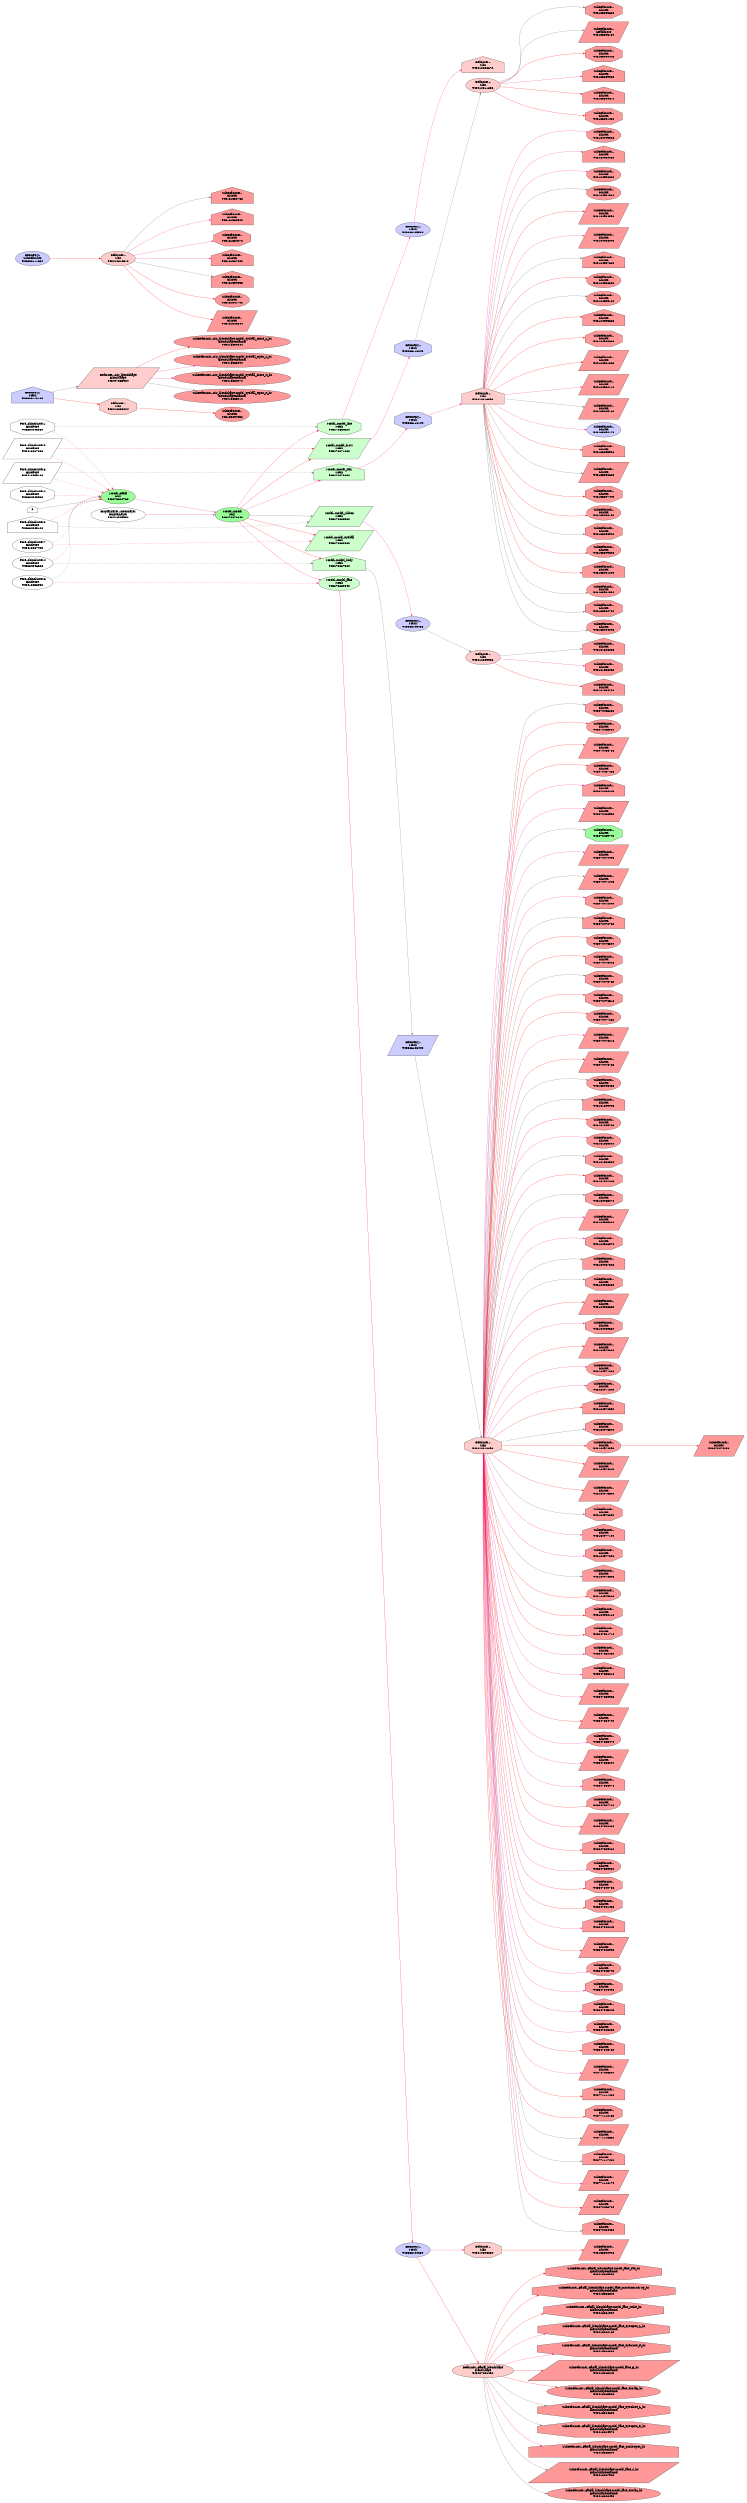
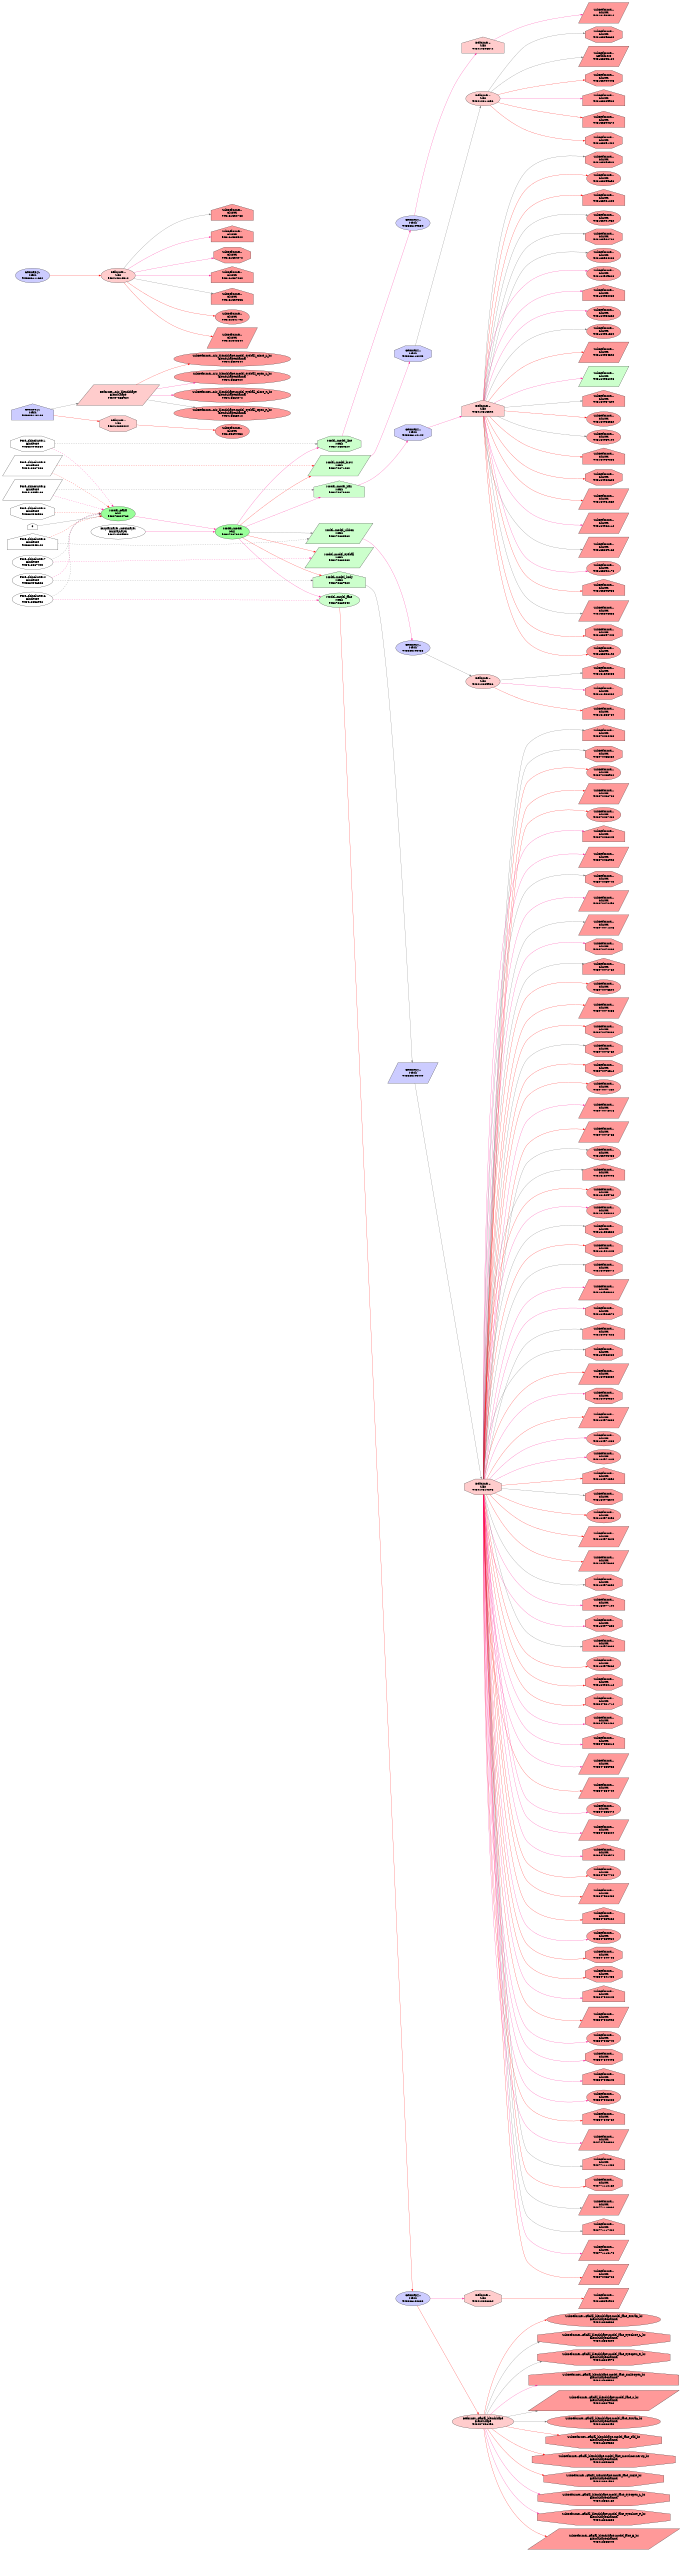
  digraph {
    rankdir=LR
    ranksep=1.0
    node [fillcolor="#ff9999" shape=ellipse style=filled]
    edge [color=red]
    n1 [fillcolor="#99ff99" label="Model::Naka\nNull\n943273824768"]
    n2 [fillcolor="#99ff99" label="Model::model\nNull\n943272678240"]
    0 [shape=house fillcolor="" style=""]
    n4 [label="SubDeformer::\nCluster\n942771111408" shape=house]
    n5 [label="SubDeformer::\nCluster\n942771112160" shape=octagon]
    n6 [label="SubDeformer::\nCluster\n942771113664" shape=parallelogram]
    n7 [label="SubDeformer::\nCluster\n942771117424" shape=house]
    n8 [label="SubDeformer::\nCluster\n942771118176" shape=parallelogram]
    n9 [label="SubDeformer::\nCluster\n943070463728" shape=parallelogram]
    n10 [label="SubDeformer::\nCluster\n943070464480" shape=house]
    n11 [label="SubDeformer::\nCluster\n943070465232" shape=octagon]
    n12 [label="SubDeformer::\nCluster\n943070465984"]
    n13 [label="SubDeformer::\nCluster\n943070466736" shape=parallelogram]
    n14 [label="SubDeformer::\nCluster\n943070467488"]
    n15 [label="SubDeformer::\nCluster\n943070468240" shape=house]
    n16 [label="SubDeformer::\nCluster\n943070468992" shape=parallelogram]
-   n17 [fillcolor="#99ff99" label="SubDeformer::\nCluster\n943070469744" shape=octagon]
+   n17 [label="SubDeformer::\nCluster\n943070469744" shape=octagon]
    n18 [label="SubDeformer::\nCluster\n943070470496" shape=parallelogram]
    n19 [label="SubDeformer::\nCluster\n943070471248" shape=parallelogram]
    n20 [label="SubDeformer::\nCluster\n943070472000" shape=octagon]
    n21 [label="SubDeformer::\nCluster\n943070472752" shape=house]
    n22 [label="SubDeformer::\nCluster\n943070473504"]
    n23 [label="SubDeformer::\nCluster\n943070474256" shape=parallelogram]
    n24 [label="SubDeformer::\nCluster\n943070475008" shape=octagon]
    n25 [label="SubDeformer::\nCluster\n943070475760" shape=octagon]
    n26 [label="SubDeformer::\nCluster\n943070476512" shape=octagon]
    n27 [label="SubDeformer::\nCluster\n943070477264"]
    n28 [label="SubDeformer::\nCluster\n943070478016" shape=parallelogram]
    n29 [label="SubDeformer::\nCluster\n943070478768" shape=parallelogram]
    n30 [label="SubDeformer::\nCluster\n943135889168" shape=parallelogram]
    n31 [label="SubDeformer::\nCluster\n943135889920" shape=house]
    n32 [label="SubDeformer::\nCluster\n943135890672" shape=house]
    n33 [label="SubDeformer::\nCluster\n943135891424" shape=octagon]
-   n34 [fillcolor="#ccccff" label="SubDeformer::\nCluster\n943135892176"]
+   n34 [label="SubDeformer::\nCluster\n943135892176"]
    n35 [label="SubDeformer::\nCluster\n943135892928" shape=parallelogram]
    n36 [label="SubDeformer::\nCluster\n943135893680" shape=octagon]
    n37 [label="SubDeformer::\nCluster\n943135894432"]
    n38 [label="SubDeformer::\nHeaddress\n943135895184" shape=parallelogram]
    n39 [label="SubDeformer::\nCluster\n943135895936" shape=house]
    n40 [label="SubDeformer::\nCluster\n943135896688" shape=parallelogram]
    n41 [label="SubDeformer::\nCluster\n943135897440" shape=octagon]
    n42 [label="SubDeformer::\nCluster\n943135898192"]
    n43 [label="SubDeformer::\nCluster\n943135898944" shape=octagon]
    n44 [label="SubDeformer::\nCluster\n943135899696"]
    n45 [label="SubDeformer::\nCluster\n943135900448" shape=octagon]
    n46 [label="SubDeformer::\nCluster\n943135901200" shape=house]
    n47 [label="SubDeformer::\nCluster\n943135901952"]
    n48 [label="SubDeformer::\nCluster\n943135902704" shape=octagon]
    n49 [label="SubDeformer::\nCluster\n943135903456"]
    n50 [label="SubDeformer::\nCluster\n943135904208"]
    n51 [label="SubDeformer::\nCluster\n943161528256" shape=house]
    n52 [label="SubDeformer::\nCluster\n943161529008" shape=house]
    n53 [label="SubDeformer::\nCluster\n943161529760"]
+   n54 [label="SubDeformer::\nCluster\n943161530512" shape=parallelogram]
    n55 [label="SubDeformer::\nCluster\n943161532768" shape=house]
    n56 [label="SubDeformer::\nCluster\n943161533520" shape=house]
    n57 [label="SubDeformer::\nCluster\n943161534272" shape=octagon]
    n58 [label="SubDeformer::\nCluster\n943161535024"]
    n59 [label="SubDeformer::\nCluster\n943161536528" shape=octagon]
    n60 [label="SubDeformer::\nCluster\n943161537280" shape=house]
    n61 [label="SubDeformer::\nCluster\n943161538032" shape=octagon]
    n62 [label="SubDeformer::\nCluster\n943161538784" shape=house]
    n63 [label="SubDeformer::\nCluster\n943161539536" shape=house]
    n64 [label="SubDeformer::\nCluster\n943161541040" shape=octagon]
    n65 [label="SubDeformer::\nCluster\n943161541792"]
    n66 [label="SubDeformer::\nCluster\n943161542544" shape=parallelogram]
    n67 [label="SubDeformer::\nCluster\n943164949328"]
    n68 [label="SubDeformer::\nCluster\n943164950080" shape=house]
    n69 [label="SubDeformer::\nCluster\n943164950832"]
    n70 [label="SubDeformer::\nCluster\n943164951584"]
    n71 [label="SubDeformer::\nCluster\n943164954592" shape=parallelogram]
-   n72 [label="SubDeformer::\nCluster\n943164956096" shape=parallelogram]
+   n72 [fillcolor="#ccffcc" label="SubDeformer::\nCluster\n943164956096" shape=parallelogram]
    n73 [label="SubDeformer::\nCluster\n943164957600" shape=house]
    n74 [label="SubDeformer::\nCluster\n943164958352"]
    n75 [label="SubDeformer::\nCluster\n943164959104"]
    n76 [label="SubDeformer::\nCluster\n943164959856" shape=house]
    n77 [label="SubDeformer::\nCluster\n943164960608" shape=octagon]
    n78 [label="SubDeformer::\nCluster\n943164961360" shape=parallelogram]
    n79 [label="SubDeformer::\nCluster\n943164962112" shape=parallelogram]
    n80 [label="SubDeformer::\nCluster\n943164965072" shape=octagon]
    n81 [label="SubDeformer::\nCluster\n943164965824" shape=parallelogram]
    n82 [label="SubDeformer::\nCluster\n943164966576" shape=octagon]
    n83 [label="SubDeformer::\nCluster\n943164967328" shape=house]
    n84 [label="SubDeformer::\nCluster\n943164968080" shape=octagon]
    n85 [label="SubDeformer::\nCluster\n943164968832" shape=parallelogram]
    n86 [label="SubDeformer::\nCluster\n943164969584" shape=octagon]
    n87 [label="SubDeformer::\nCluster\n943164970336" shape=parallelogram]
    n88 [label="SubDeformer::\nCluster\n943164971088"]
    n89 [label="SubDeformer::\nCluster\n943164971840"]
    n90 [label="SubDeformer::\nCluster\n943164972592" shape=house]
    n91 [label="SubDeformer::\nCluster\n943164973344" shape=octagon]
    n92 [label="SubDeformer::\nCluster\n943164974096"]
    n93 [label="SubDeformer::\nCluster\n943164974848" shape=parallelogram]
    n94 [label="SubDeformer::\nCluster\n943164975600" shape=parallelogram]
    n95 [label="SubDeformer::\nCluster\n943164976352" shape=octagon]
    n96 [label="SubDeformer::\nCluster\n943164977104" shape=house]
    n97 [label="SubDeformer::\nCluster\n943164977856" shape=octagon]
    n98 [label="SubDeformer::\nCluster\n943164978608" shape=house]
    n99 [label="SubDeformer::\nCluster\n943164979360"]
    n100 [label="SubDeformer::\nCluster\n943164980112" shape=octagon]
    n101 [fillcolor="#ccffcc" label="Model::model_line\nMesh\n943272664320" shape=octagon]
    n102 [fillcolor="#ccccff" label="Geometry::\nMesh\n943386109584"]
    n103 [fillcolor="#ffcccc" label="Deformer::\nSkin\n943410806672" shape=house]
    n104 [fillcolor="#ccffcc" label="Model::model_brow\nMesh\n943272671280" shape=parallelogram]
    n105 [fillcolor="#ccccff" label="Geometry::\nMesh\n943386116240" shape=octagon]
    n106 [fillcolor="#ffcccc" label="Deformer::\nSkin\n943410811856"]
    n107 [fillcolor="#ccffcc" label="Model::model_hair\nMesh\n943272673600" shape=house]
    n108 [fillcolor="#ccccff" label="Geometry::\nMesh\n943386112144" shape=octagon]
    n109 [fillcolor="#ffcccc" label="Deformer::\nSkin\n943410813392" shape=house]
-   n110 [fillcolor="#ccccff" label="Geometry::\nSubDeformer\n943386111632"]
+   n110 [fillcolor="#ccccff" label="Geometry::\nMesh\n943386111632"]
    n111 [fillcolor="#ffcccc" label="Deformer::\nSkin\n943410810512"]
    n112 [fillcolor="#ccffcc" label="Model::model_ribbon\nMesh\n943272680560" shape=parallelogram]
    n113 [fillcolor="#ccffcc" label="Model::model_eyeball\nMesh\n943272682880" shape=parallelogram]
    n114 [fillcolor="#ccffcc" label="Model::model_body\nMesh\n943272687520" shape=house]
    n115 [fillcolor="#ccffcc" label="Model::model_face\nMesh\n943272689840"]
    n116 [fillcolor="#ccccff" label="Geometry::\nMesh\n943386105488"]
    n117 [fillcolor="#ccccff" label="Geometry::\nMesh\n943386103440" shape=parallelogram]
    n118 [fillcolor="#ccccff" label="Geometry::\nMesh\n943386100880"]
    n119 [fillcolor="#ffcccc" label="Deformer::\nSkin\n943410809936"]
    n120 [fillcolor="#ccccff" label="Geometry::\nMesh\n943386113168" shape=house]
    n121 [fillcolor="#ffcccc" label="Deformer::Iris_blendshape\nBlendShape\n943407363984" shape=parallelogram]
    n122 [fillcolor="#ffcccc" label="Deformer::\nSkin\n943410803024" shape=octagon]
    n123 [fillcolor="#ffcccc" label="Deformer::\nSkin\n943410810896" shape=octagon]
    n124 [fillcolor="#ffcccc" label="Deformer::Facial_blendshape\nBlendShape\n943407356496"]
    n125 [fillcolor="#ffcccc" label="Deformer::\nSkin\n943410806864" shape=octagon]
    n126 [label="SubDeformer::\nCluster\n943347531712" shape=octagon]
    n127 [label="SubDeformer::\nCluster\n943347532464" shape=octagon]
    n128 [label="SubDeformer::\nCluster\n943347533216" shape=house]
    n129 [label="SubDeformer::\nCluster\n943347533968" shape=parallelogram]
    n130 [label="SubDeformer::\nCluster\n943347534720" shape=parallelogram]
    n131 [label="SubDeformer::\nCluster\n943347535472"]
    n132 [label="SubDeformer::\nCluster\n943347536224" shape=parallelogram]
    n133 [label="SubDeformer::\nCluster\n943347536976" shape=house]
    n134 [label="SubDeformer::\nCluster\n943347537728"]
    n135 [label="SubDeformer::\nCluster\n943347538480" shape=parallelogram]
    n136 [label="SubDeformer::\nCluster\n943347539232" shape=house]
    n137 [label="SubDeformer::\nCluster\n943347539984"]
    n138 [label="SubDeformer::\nCluster\n943347540736" shape=octagon]
    n139 [label="SubDeformer::\nCluster\n943347541488" shape=octagon]
    n140 [label="SubDeformer::\nCluster\n943347542240" shape=house]
    n141 [label="SubDeformer::\nCluster\n943347542992" shape=parallelogram]
    n142 [label="SubDeformer::\nCluster\n943347543744"]
    n143 [label="SubDeformer::\nCluster\n943347544496" shape=octagon]
    n144 [label="SubDeformer::\nCluster\n943347545248" shape=house]
    n145 [label="SubDeformer::\nCluster\n943347546000"]
    n146 [label="SubDeformer::\nCluster\n943347546752" shape=house]
    n147 [label="Pose::skinCluster1\nBindPose\n943384043360" shape=octagon fillcolor="" style=""]
    n148 [label="Pose::skinCluster2\nBindPose\n943384043536" shape=octagon fillcolor="" style=""]
    n149 [label="Pose::skinCluster3\nBindPose\n943384045120" shape=house fillcolor="" style=""]
    n150 [label="Pose::skinCluster4\nBindPose\n943384046528" fillcolor="" style=""]
    n151 [label="SubDeformer::Facial_blendshape.model_face_mouthCornerUp_bs\nBlendShapeChannel\n943418858640" shape=octagon]
    n152 [label="SubDeformer::Facial_blendshape.model_face_smile_bs\nBlendShapeChannel\n943418861984" shape=octagon]
    n153 [label="SubDeformer::Facial_blendshape.model_face_eyeOpen_L_bs\nBlendShapeChannel\n943418862160" shape=octagon]
    n154 [label="SubDeformer::Facial_blendshape.model_face_eyeClose_R_bs\nBlendShapeChannel\n943418862336" shape=octagon]
    n155 [label="SubDeformer::Facial_blendshape.model_face_E_bs\nBlendShapeChannel\n943418863040" shape=parallelogram]
    n156 [label="SubDeformer::Facial_blendshape.model_face_extraB_bs\nBlendShapeChannel\n943418863568"]
    n157 [label="SubDeformer::Facial_blendshape.model_face_eyeClose_L_bs\nBlendShapeChannel\n943418864800" shape=octagon]
    n158 [label="SubDeformer::Facial_blendshape.model_face_eyeOpen_R_bs\nBlendShapeChannel\n943418864976" shape=octagon]
    n159 [label="SubDeformer::Facial_blendshape.model_face_smileOpen_bs\nBlendShapeChannel\n943418865504" shape=house]
    n160 [label="SubDeformer::Facial_blendshape.model_face_o_bs\nBlendShapeChannel\n943418867968" shape=parallelogram]
    n161 [label="SubDeformer::Facial_blendshape.model_face_extraA_bs\nBlendShapeChannel\n943418868496"]
    n162 [label="SubDeformer::Facial_blendshape.model_face_sad_bs\nBlendShapeChannel\n943418869552" shape=octagon]
    n163 [label="SubDeformer::\nCluster\n944747923504" shape=parallelogram]
    n164 [label="SubDeformer::Iris_blendshape.model_eyeball_Close_L_bs\nBlendShapeChannel\n943418859344"]
    n165 [label="SubDeformer::Iris_blendshape.model_eyeball_Open_L_bs\nBlendShapeChannel\n943418863920"]
    n166 [label="SubDeformer::Iris_blendshape.model_eyeball_Close_R_bs\nBlendShapeChannel\n943418864272"]
    n167 [label="SubDeformer::Iris_blendshape.model_eyeball_Open_R_bs\nBlendShapeChannel\n943418866912"]
    n168 [label="DisplayLayer::meshLayer\nDisplayLayer\n943410809552" fillcolor="" style=""]
    n169 [label="Pose::skinCluster6\nBindPose\n943418858992" fillcolor="" style=""]
    n170 [label="Pose::skinCluster8\nBindPose\n943418859168" shape=parallelogram fillcolor="" style=""]
    n171 [label="Pose::skinCluster5\nBindPose\n943418867088" shape=parallelogram fillcolor="" style=""]
    n172 [label="Pose::skinCluster7\nBindPose\n943418867440" fillcolor="" style=""]
    n1 -> n2 [color=deeppink]
    n2 -> n101 [color=deeppink]
    n2 -> n104
    n2 -> n107 [color=deeppink]
    n2 -> n112 [color=gray40]
    n2 -> n113
    n2 -> n114
    n2 -> n115 [color=deeppink]
    0 -> n1 [color=gray40]
    n101 -> n102 [color=deeppink]
    n102 -> n103 [color=deeppink]
+   n103 -> n54 [color=deeppink]
    n104 -> n105 [color=deeppink]
    n105 -> n106 [color=gray40]
    n106 -> n31 [color=deeppink]
    n106 -> n32
    n106 -> n33
    n106 -> n36 [color=gray40]
    n106 -> n38 [color=gray40]
    n106 -> n45
    n107 -> n108 [color=deeppink]
    n108 -> n109 [color=deeppink]
    n109 -> n30 [color=gray40]
    n109 -> n34 [color=deeppink]
    n109 -> n39
    n109 -> n40 [color=gray40]
    n109 -> n41
    n109 -> n42
    n109 -> n43 [color=gray40]
    n109 -> n44
    n109 -> n46
    n109 -> n47 [color=gray40]
    n109 -> n48 [color=gray40]
    n109 -> n50 [color=gray40]
    n109 -> n67 [color=deeppink]
    n109 -> n68 [color=deeppink]
    n109 -> n69 [color=deeppink]
    n109 -> n70 [color=gray40]
    n109 -> n71
    n109 -> n72 [color=deeppink]
    n109 -> n73 [color=gray40]
    n109 -> n74
    n109 -> n75 [color=gray40]
    n109 -> n76
    n109 -> n77
    n109 -> n78
    n109 -> n79 [color=deeppink]
    n110 -> n111
    n111 -> n55 [color=gray40]
    n111 -> n56 [color=deeppink]
    n111 -> n57 [color=deeppink]
    n111 -> n60 [color=deeppink]
    n111 -> n63 [color=gray40]
    n111 -> n65
    n111 -> n66
    n112 -> n116 [color=deeppink]
    n114 -> n117 [color=gray40]
    n115 -> n118
    n116 -> n119 [color=gray40]
    n117 -> n123 [color=gray40]
    n118 -> n124
    n118 -> n125 [color=deeppink]
    n119 -> n51 [color=gray40]
    n119 -> n61 [color=deeppink]
    n119 -> n62
    n120 -> n121 [color=gray40]
    n120 -> n122
    n121 -> n164
    n121 -> n165 [color=deeppink]
    n121 -> n166 [color=deeppink]
    n121 -> n167 [color=gray40]
    n122 -> n37
-   n123 -> n4
+   n123 -> n4 [color=gray40]
    n123 -> n5
    n123 -> n6 [color=gray40]
    n123 -> n7 [color=gray40]
    n123 -> n8 [color=deeppink]
    n123 -> n9
    n123 -> n10 [color=gray40]
    n123 -> n11 [color=gray40]
    n123 -> n12
    n123 -> n13
    n123 -> n14
    n123 -> n15 [color=deeppink]
    n123 -> n16 [color=deeppink]
    n123 -> n17 [color=gray40]
    n123 -> n18 [color=deeppink]
    n123 -> n19 [color=gray40]
    n123 -> n20 [color=deeppink]
    n123 -> n21 [color=gray40]
    n123 -> n22
-   n92 -> n23
+   n123 -> n23
    n123 -> n24
    n123 -> n25 [color=gray40]
    n123 -> n26
    n123 -> n27
    n123 -> n28 [color=deeppink]
    n123 -> n29
    n123 -> n49 [color=gray40]
    n123 -> n52 [color=gray40]
    n123 -> n53
    n123 -> n58 [color=deeppink]
    n123 -> n59 [color=gray40]
    n123 -> n64
    n123 -> n80 [color=gray40]
    n123 -> n81 [color=deeppink]
    n123 -> n82 [color=deeppink]
    n123 -> n83 [color=gray40]
    n123 -> n84 [color=gray40]
    n123 -> n85
    n123 -> n86 [color=deeppink]
    n123 -> n87
    n123 -> n88 [color=deeppink]
    n123 -> n89 [color=deeppink]
    n123 -> n90
    n123 -> n91 [color=gray40]
    n123 -> n92
    n123 -> n93
    n123 -> n94
    n123 -> n95 [color=gray40]
    n123 -> n96 [color=deeppink]
    n123 -> n97 [color=deeppink]
    n123 -> n98 [color=gray40]
    n123 -> n99
    n123 -> n100
    n123 -> n126
    n123 -> n127 [color=deeppink]
    n123 -> n128 [color=deeppink]
    n123 -> n129 [color=deeppink]
    n123 -> n130
    n123 -> n131 [color=deeppink]
    n123 -> n132 [color=deeppink]
    n123 -> n133 [color=deeppink]
    n123 -> n134
    n123 -> n135
    n123 -> n136
    n123 -> n137 [color=deeppink]
    n123 -> n138
    n123 -> n139
    n123 -> n140 [color=deeppink]
    n123 -> n141
    n123 -> n142 [color=deeppink]
    n123 -> n143 [color=deeppink]
    n123 -> n144 [color=deeppink]
    n123 -> n145 [color=deeppink]
    n123 -> n146
    n123 -> n163 [color=deeppink]
    n124 -> n151
    n124 -> n152
    n124 -> n153 [color=deeppink]
    n124 -> n154 [color=deeppink]
    n124 -> n155
    n124 -> n156
    n124 -> n157 [color=gray40]
    n124 -> n158 [color=gray40]
    n124 -> n159 [color=deeppink]
    n124 -> n160 [color=gray40]
    n124 -> n161 [color=gray40]
    n124 -> n162
    n125 -> n35
    n147 -> n1 [color=deeppink style=dashed]
    n147 -> n101 [color=gray40 style=dashed]
    n148 -> n1 [style=dashed]
    n149 -> n1 [style=dashed]
    n149 -> n112 [color=gray40 style=dashed]
    n150 -> n1 [color=deeppink style=dashed]
    n150 -> n114 [color=gray40 style=dashed]
    n168 -> n2 [color=deeppink]
    n169 -> n1 [color=gray40 style=dashed]
    n169 -> n115 [color=deeppink style=dashed]
    n170 -> n1 [color=deeppink style=dashed]
    n170 -> n107 [color=gray40 style=dashed]
    n171 -> n1 [style=dashed]
    n171 -> n104 [style=dashed]
    n172 -> n1 [color=gray40 style=dashed]
    n172 -> n113 [color=deeppink style=dashed]
  }
